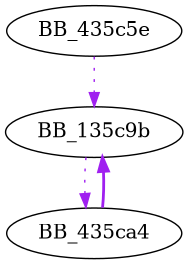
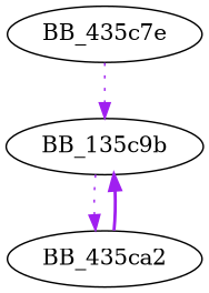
  digraph {
    edge [color=purple style=dotted]
    n1 [label=BB_135c9b]
-   BB_435c7e [label=BB_435c5e]
-   BB_435ca2 [label=BB_435ca4]
+   BB_435c7e
+   BB_435ca2
    n1 -> BB_435ca2
    BB_435c7e -> n1
    BB_435ca2 -> n1 [style=bold]
  }
